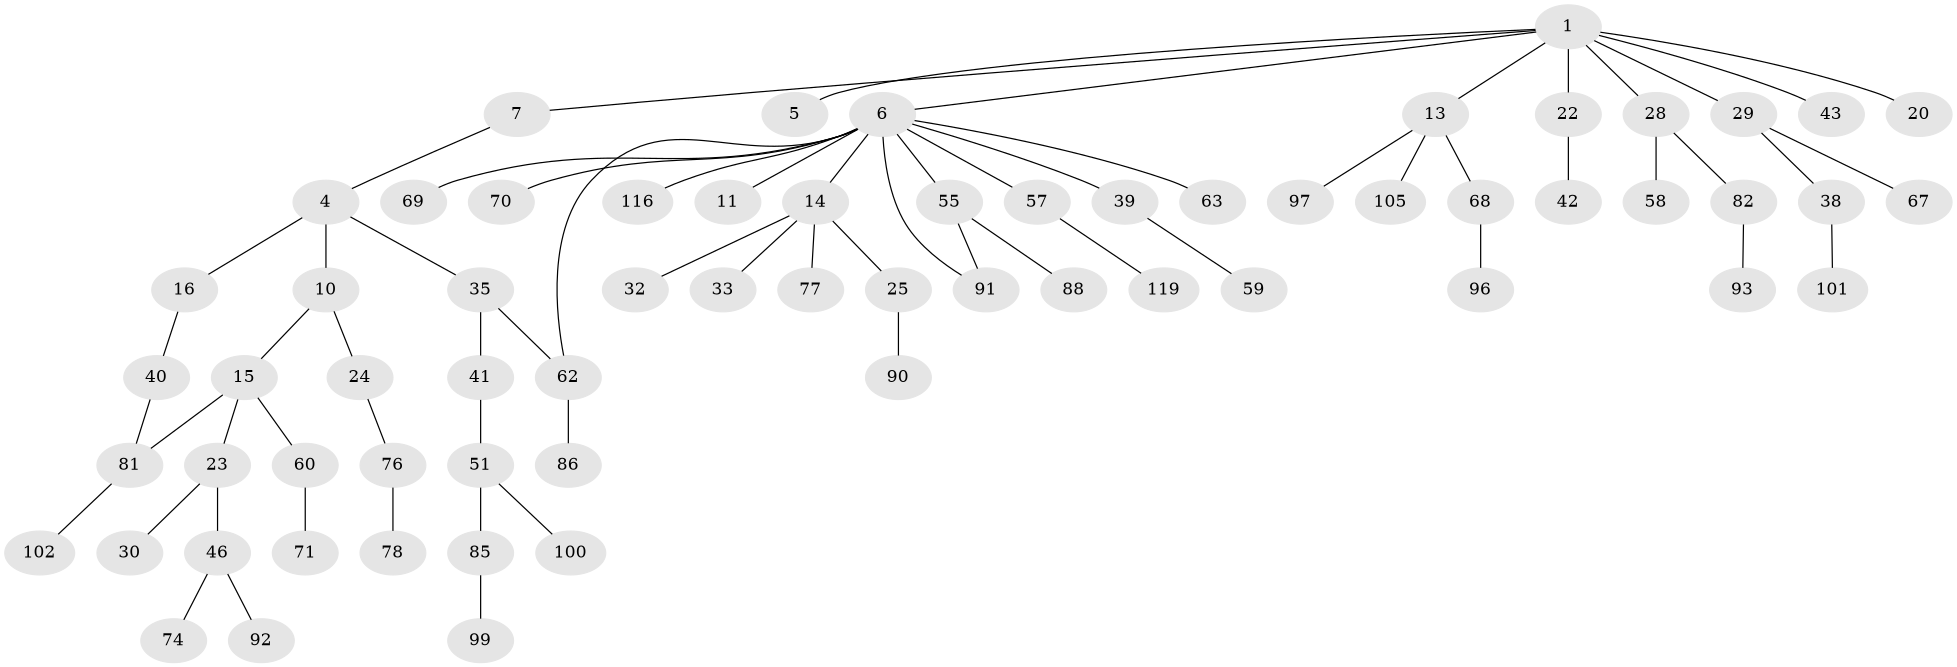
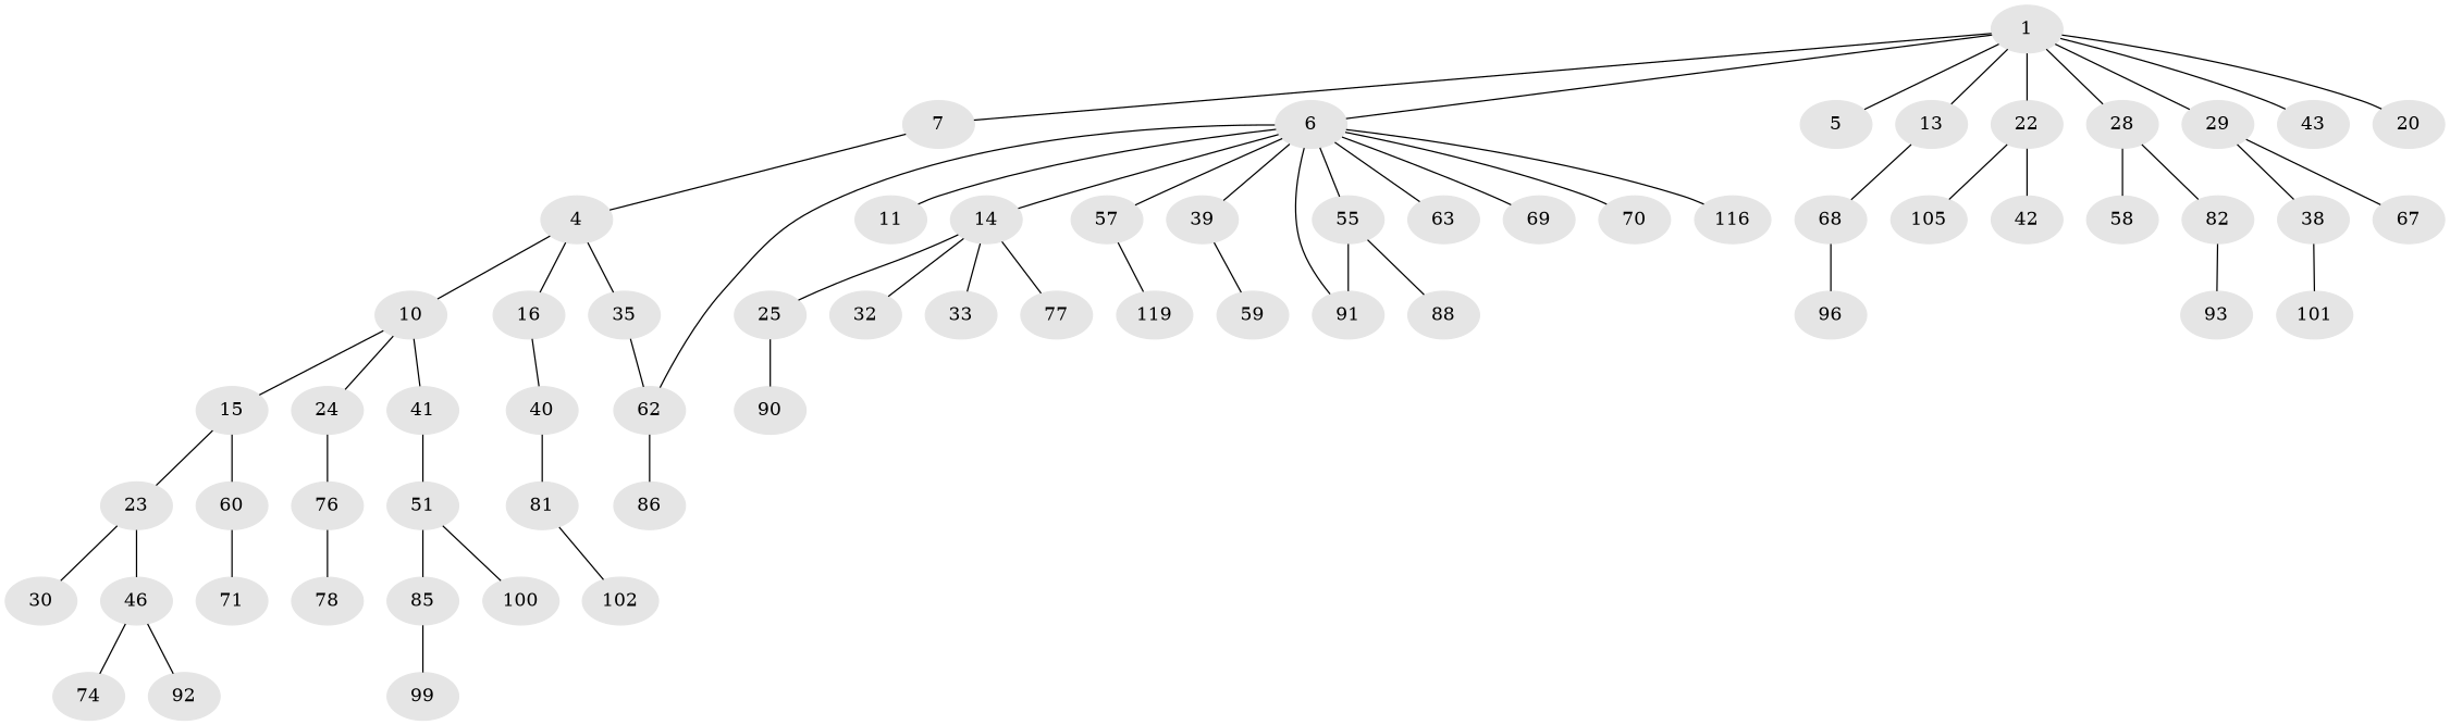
  graph {
    node [color=gray90 style=filled]
    1 [super="+2"]
    n2 [label=7 super="+34"]
    5
    6 [super="+7+21"]
    13 [super="+61+24"]
    22 [super="+36+54"]
    28
    29
    43 [super="+94+103+99"]
    20
    4 [super="+8+124+111"]
    11
    14 [super="+18"]
    n14 [label=57 super="+19"]
    39 [super="+115+52"]
    55 [super="+83"]
    62 [super="+123"]
    63 [super="+129"]
    69 [super="+125"]
    70
    91
    116
    68 [super="+84+121"]
-   97
    105
    42
    58 [super="+104"]
    82
    38 [super="+44"]
    67
    10 [super="+48+12"]
    16 [super="+114+117"]
    35 [super="+45+126"]
    15 [super="+57"]
    n35 [label=24 super="+75+37"]
    41
    40 [super="+64"]
    25 [super="+50+127"]
    32
    33
    77
    119
    59
    88
    86 [super="+106"]
    23
    60
    81
    76
    51 [super="+80"]
    96
    90
    30 [super="+72"]
    46 [super="+65"]
    71 [super="+107+95"]
    102
    74
    92
    78
    93 [super="+122"]
    101
    85
    100 [super="+128"]
    n64 [label=99]
    1 -- n2
    1 -- 5
    1 -- 6
    1 -- 13
    1 -- 22
    1 -- 28
    1 -- 29
    1 -- 43
    1 -- 20
    n2 -- 4
    6 -- 11
    6 -- 14
    6 -- n14
    6 -- 39
    6 -- 55
    6 -- 62
    6 -- 63
    6 -- 69
    6 -- 70
    6 -- 91
    6 -- 116
    13 -- 68
-   13 -- 97
-   13 -- 105
+   22 -- 105
    22 -- 42
    28 -- 58
    28 -- 82
    29 -- 38
    29 -- 67
    4 -- 10
    4 -- 16
    4 -- 35
    14 -- 25
    14 -- 32
    14 -- 33
    14 -- 77
    n14 -- 119
    39 -- 59
    55 -- 91
    55 -- 88
    62 -- 86
    68 -- 96
    82 -- 93
    38 -- 101
    10 -- 15
    10 -- n35
-   35 -- 41
+   10 -- 41
    16 -- 40
    35 -- 62
    15 -- 23
    15 -- 60
-   15 -- 81
    n35 -- 76
    41 -- 51
    40 -- 81
    25 -- 90
    23 -- 30
    23 -- 46
    60 -- 71
    81 -- 102
    76 -- 78
    51 -- 85
    51 -- 100
    46 -- 74
    46 -- 92
    85 -- n64
  }
